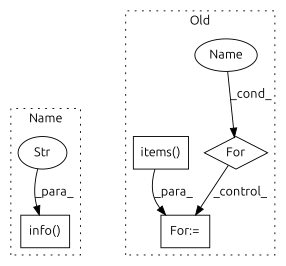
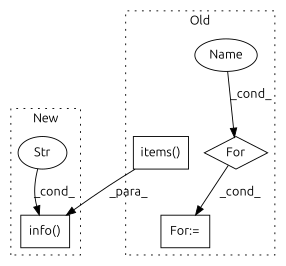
  digraph {
    fontname=Ubuntu
    node [a=75 fontname=Ubuntu shape=box]
    edge [fontname=Ubuntu]
    n1 [l=28 label="items()" s=2836]
    n2 [a=107 l="4,14" label=For s="2809,2864" shape=diamond]
    n3 [a=68 l=3 label="For:=" s=2892]
    n4 [a=87 l=7 label=Name s=2825 shape=ellipse]
    n5 [l="12,1" label="info()" s="7886,7950"]
    n6 [a=66 l=52 label=Str s=7898 shape=ellipse]
    subgraph cluster_1 {
      label=Old
      style=dotted
      n1
      n2
      n3
      n4
    }
    subgraph cluster_2 {
-     label=Name
+     label=New
      style=dotted
      n5
      n6
    }
-   n1 -> n3 [label=_para_]
-   n2 -> n3 [label=_control_]
+   n1 -> n5 [label=_para_]
+   n2 -> n3 [label=_cond_]
    n4 -> n2 [label=_cond_]
-   n6 -> n5 [label=_para_]
+   n6 -> n5 [label=_cond_]
  }
